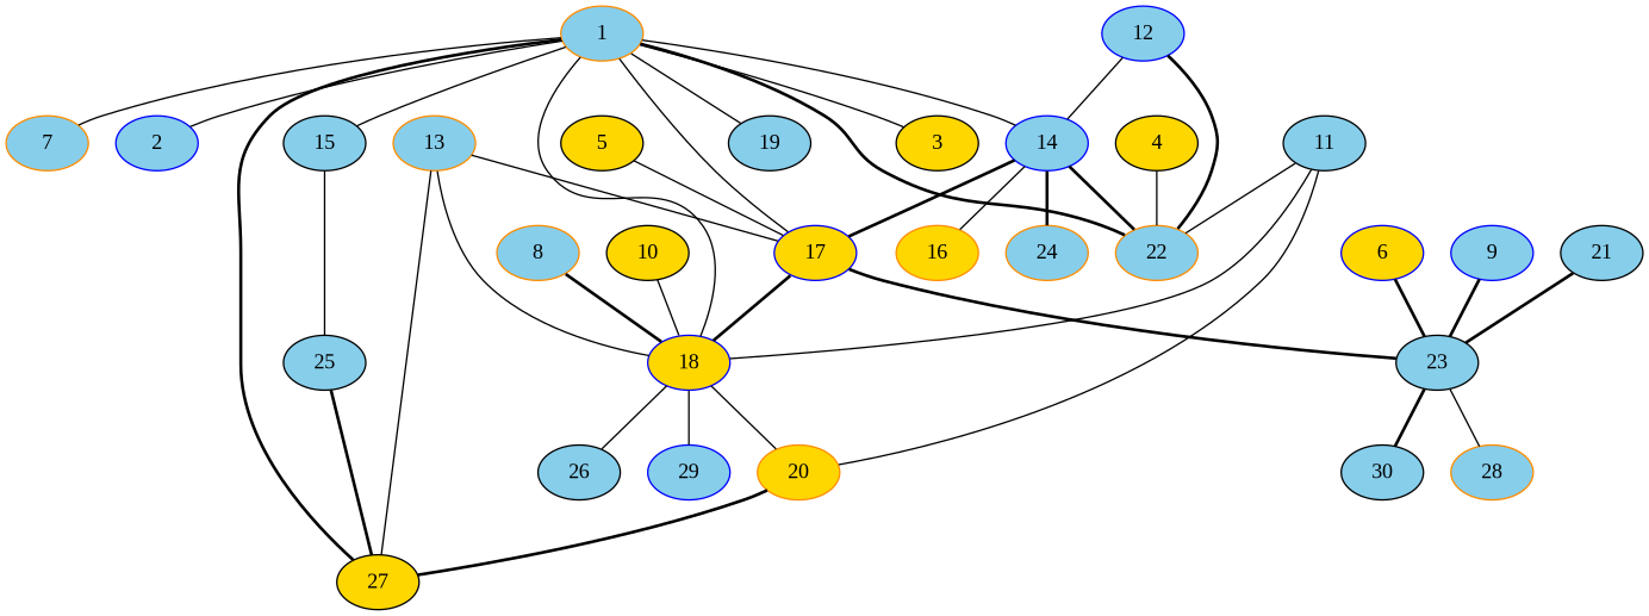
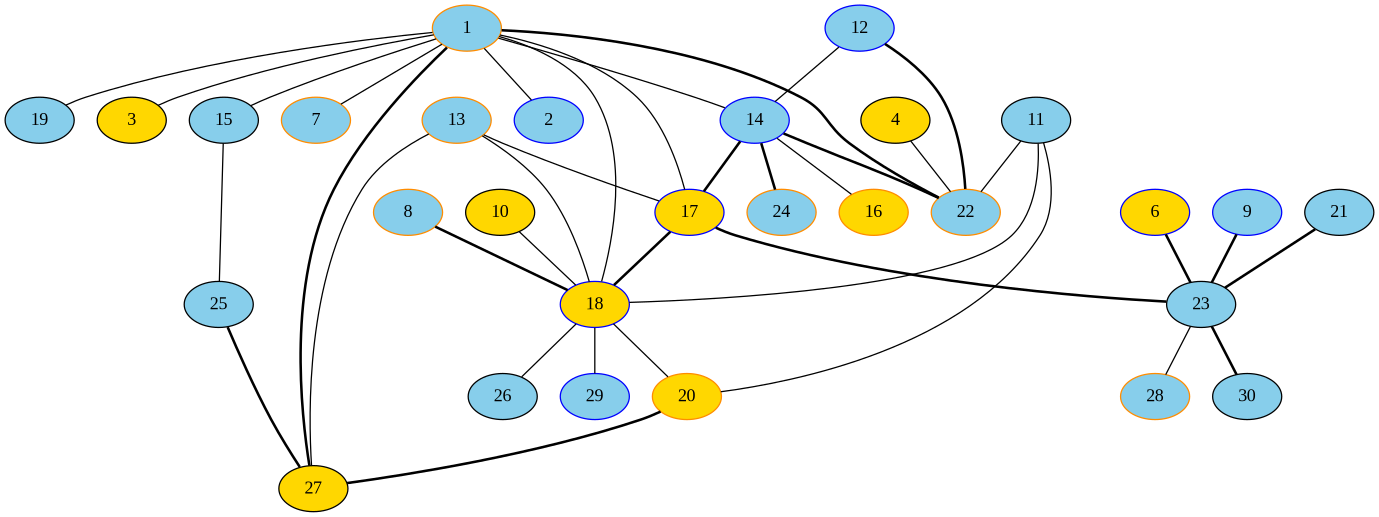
  graph {
    fontname="Liberation Serif"
    node [color=black fillcolor=skyblue fontname="Liberation Serif" style=filled]
    edge [fontname="Liberation Serif" style=solid weight=1.0]
    1 [color=darkorange]
    2 [color=blue]
    3 [fillcolor=gold]
    7 [color=darkorange]
    14 [color=blue]
    15
    17 [color=blue fillcolor=gold]
    18 [color=blue fillcolor=gold]
    19
    22 [color=darkorange]
    27 [fillcolor=gold]
    16 [color=darkorange fillcolor=gold]
    24 [color=darkorange]
    25
    23
    20 [color=darkorange fillcolor=gold]
    26
    29 [color=blue]
    4 [fillcolor=gold]
-   5 [fillcolor=gold]
    6 [color=blue fillcolor=gold]
    28 [color=darkorange]
    30
    8 [color=darkorange]
    9 [color=blue]
    10 [fillcolor=gold]
    11
    12 [color=blue]
    13 [color=darkorange]
    21
    1 -- 2
    1 -- 3
    1 -- 7 [weight=2.0]
    1 -- 14 [weight=2.0]
    1 -- 15
    1 -- 17
    1 -- 18
    1 -- 19
    1 -- 22 [style=bold]
    1 -- 27 [style=bold]
    14 -- 17 [style=bold]
    14 -- 22 [style=bold]
    14 -- 16
    14 -- 24 [style=bold]
    15 -- 25
    17 -- 18 [style=bold]
    17 -- 23 [style=bold]
    18 -- 20
    18 -- 26
    18 -- 29
    25 -- 27 [style=bold]
    23 -- 28
    23 -- 30 [style=bold]
    20 -- 27 [style=bold]
    4 -- 22
-   5 -- 17
    6 -- 23 [style=bold]
    8 -- 18 [style=bold]
    9 -- 23 [style=bold]
    10 -- 18
    11 -- 18
    11 -- 22
    11 -- 20
    12 -- 14
    12 -- 22 [style=bold]
    13 -- 17
    13 -- 18
    13 -- 27
    21 -- 23 [style=bold]
  }
